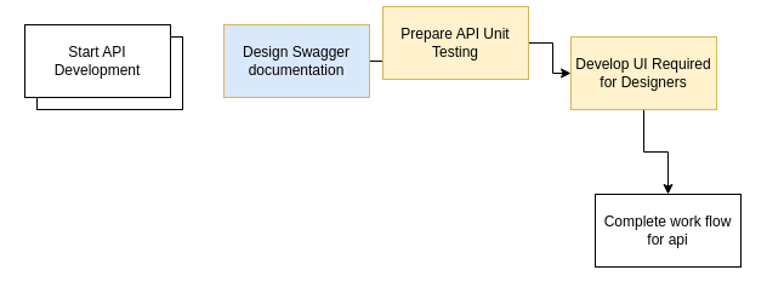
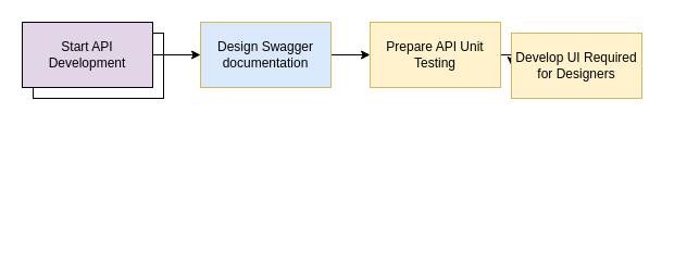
  <mxCell id="0" />
  <mxCell id="1" parent="0" />
  <mxCell id="2" value="" style="rounded=0;whiteSpace=wrap;html=1;" parent="1" vertex="1"><mxGeometry x="30" y="30" width="120" height="60" as="geometry" /></mxCell>
- <mxCell id="4" value="Start API Development" style="rounded=0;whiteSpace=wrap;html=1;direction=east;" parent="1" vertex="1"><mxGeometry x="20" y="20" width="120" height="60" as="geometry" /></mxCell>
+ <mxCell id="3" style="edgeStyle=orthogonalEdgeStyle;rounded=0;orthogonalLoop=1;jettySize=auto;html=1;entryX=0;entryY=0.5;entryDx=0;entryDy=0;" parent="1" source="4" target="6" edge="1"><mxGeometry relative="1" as="geometry"><mxPoint x="160" y="50" as="targetPoint" /></mxGeometry></mxCell>
+ <mxCell id="4" value="Start API Development" style="rounded=0;whiteSpace=wrap;html=1;direction=east;fillColor=#e1d5e7;" parent="1" vertex="1"><mxGeometry x="20" y="20" width="120" height="60" as="geometry" /></mxCell>
  <mxCell id="5" style="edgeStyle=orthogonalEdgeStyle;rounded=0;orthogonalLoop=1;jettySize=auto;html=1;exitX=1;exitY=0.5;exitDx=0;exitDy=0;" parent="1" source="6" target="8" edge="1"><mxGeometry relative="1" as="geometry" /></mxCell>
  <mxCell id="6" value="Design Swagger documentation" style="rounded=0;whiteSpace=wrap;html=1;fillColor=#dae8fc;strokeColor=#d6b656;" parent="1" vertex="1"><mxGeometry x="184" y="20" width="120" height="60" as="geometry" /></mxCell>
  <mxCell id="7" style="edgeStyle=orthogonalEdgeStyle;rounded=0;orthogonalLoop=1;jettySize=auto;html=1;exitX=1;exitY=0.5;exitDx=0;exitDy=0;entryX=0;entryY=0.5;entryDx=0;entryDy=0;" parent="1" source="8" target="10" edge="1"><mxGeometry relative="1" as="geometry" /></mxCell>
- <mxCell id="8" value="Prepare API Unit Testing" style="rounded=0;whiteSpace=wrap;html=1;fillColor=#fff2cc;strokeColor=#d6b656;" parent="1" vertex="1"><mxGeometry x="315" y="5" width="120" height="60" as="geometry" /></mxCell>
- <mxCell id="9" value="" style="edgeStyle=orthogonalEdgeStyle;rounded=0;orthogonalLoop=1;jettySize=auto;html=1;" parent="1" source="10" target="11" edge="1"><mxGeometry relative="1" as="geometry" /></mxCell>
+ <mxCell id="8" value="Prepare API Unit Testing" style="rounded=0;whiteSpace=wrap;html=1;fillColor=#fff2cc;strokeColor=#d6b656;" parent="1" vertex="1"><mxGeometry x="340" y="20" width="120" height="60" as="geometry" /></mxCell>
  <mxCell id="10" value="Develop UI Required for Designers" style="rounded=0;whiteSpace=wrap;html=1;fillColor=#fff2cc;strokeColor=#d6b656;" parent="1" vertex="1"><mxGeometry x="470" y="30" width="120" height="60" as="geometry" /></mxCell>
- <mxCell id="11" value="&lt;div&gt;Complete work flow for api&lt;br&gt;&lt;/div&gt;" style="whiteSpace=wrap;html=1;rounded=0;" parent="1" vertex="1"><mxGeometry x="490" y="160" width="120" height="60" as="geometry" /></mxCell>
